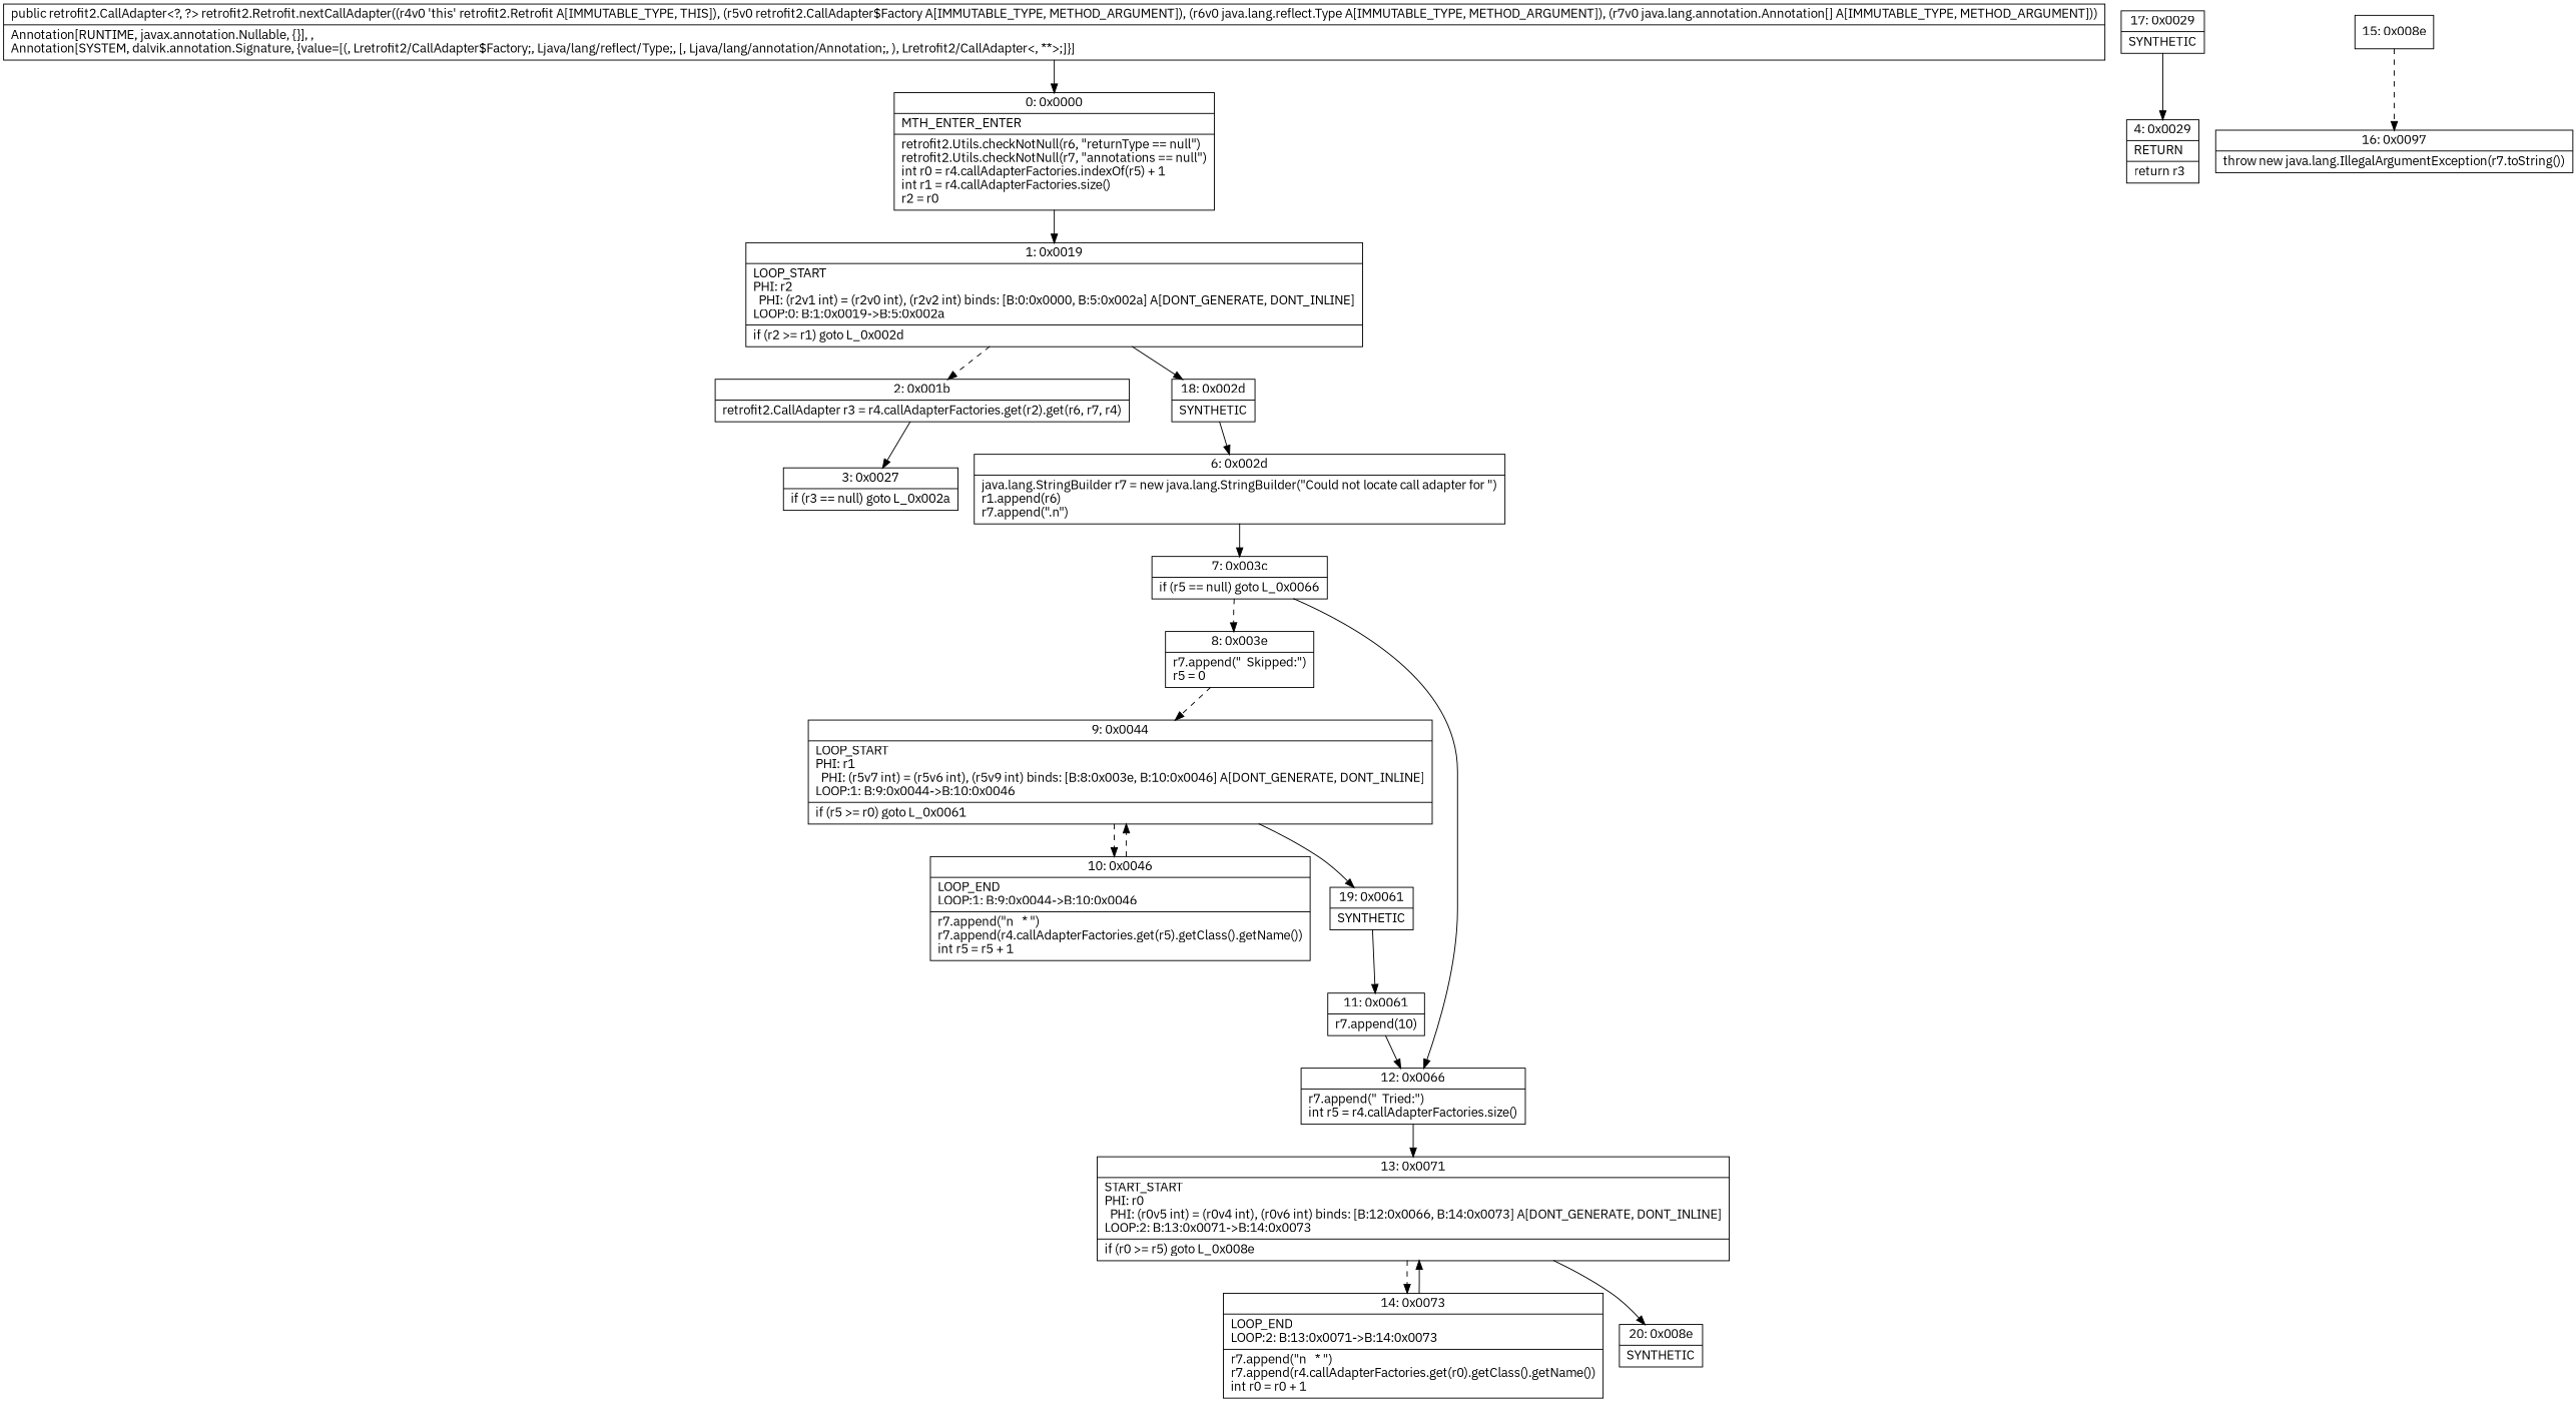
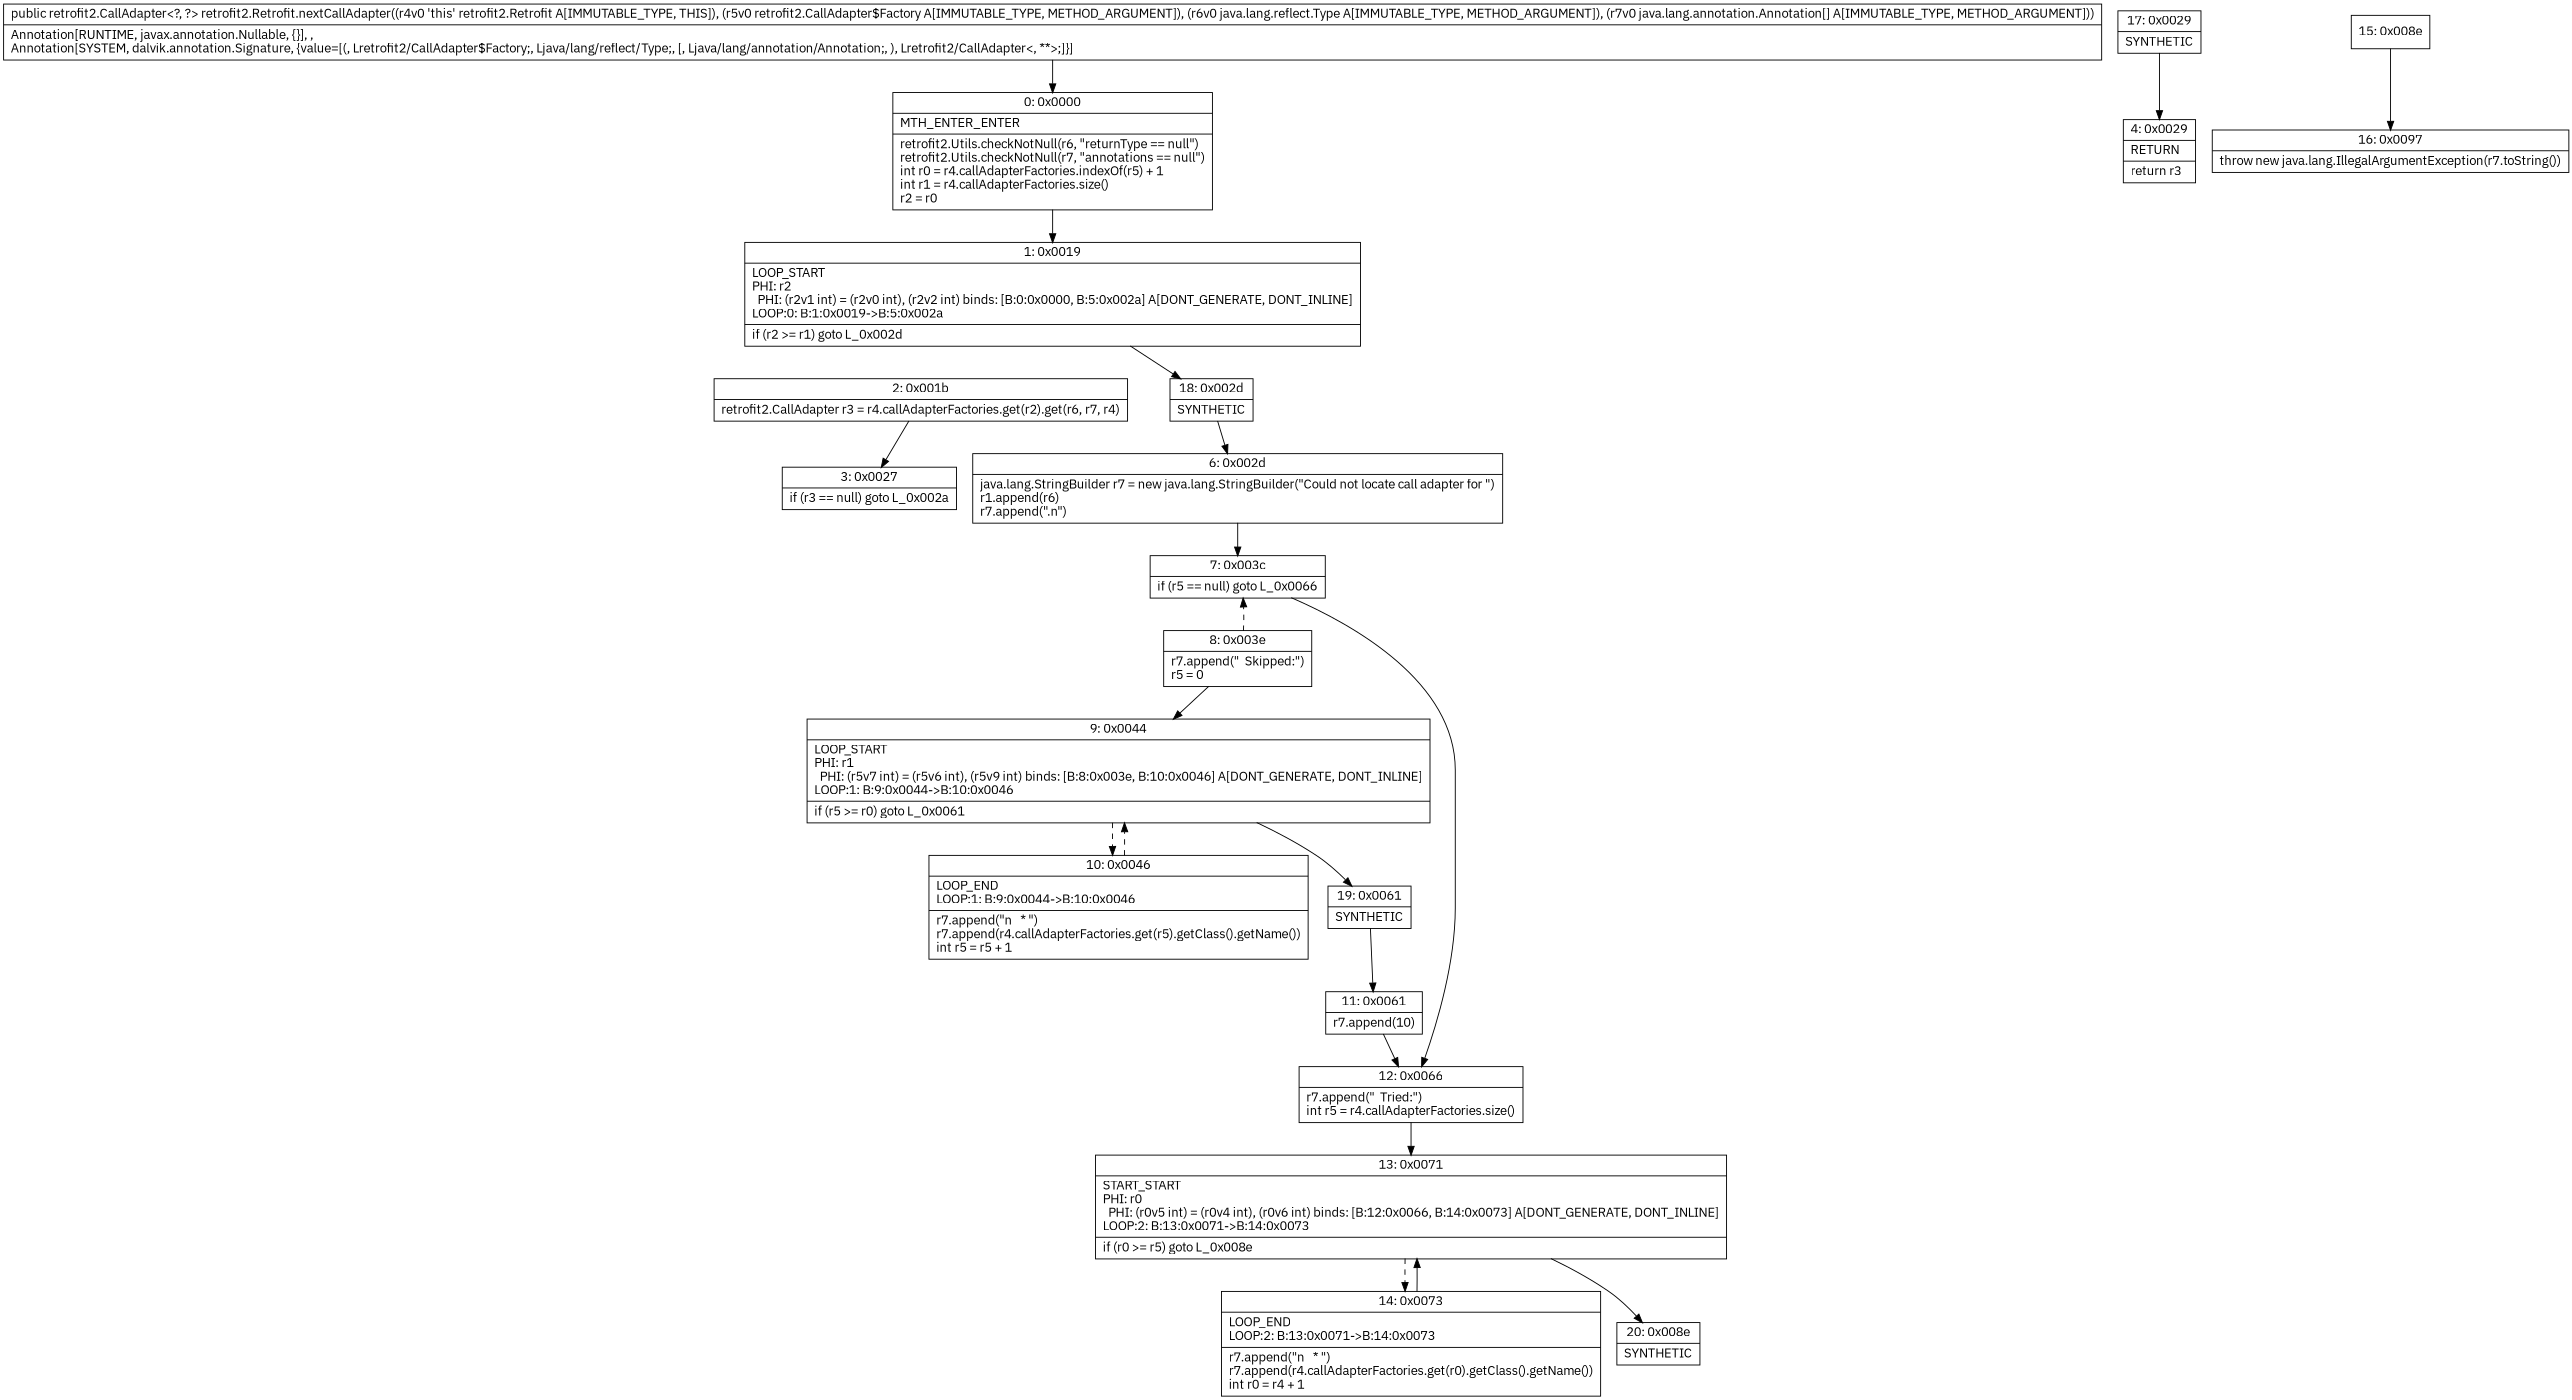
  digraph {
    fontname="IBM Plex Sans"
    node [fontname="IBM Plex Sans" shape=record]
    edge [fontname="IBM Plex Sans"]
    n1 [label="{0\:\ 0x0000|MTH_ENTER_ENTER\l|retrofit2.Utils.checkNotNull(r6, \"returnType == null\")\lretrofit2.Utils.checkNotNull(r7, \"annotations == null\")\lint r0 = r4.callAdapterFactories.indexOf(r5) + 1\lint r1 = r4.callAdapterFactories.size()\lr2 = r0\l}"]
    n2 [label="{1\:\ 0x0019|LOOP_START\lPHI: r2 \l  PHI: (r2v1 int) = (r2v0 int), (r2v2 int) binds: [B:0:0x0000, B:5:0x002a] A[DONT_GENERATE, DONT_INLINE]\lLOOP:0: B:1:0x0019\-\>B:5:0x002a\l|if (r2 \>= r1) goto L_0x002d\l}"]
    n3 [label="{2\:\ 0x001b|retrofit2.CallAdapter r3 = r4.callAdapterFactories.get(r2).get(r6, r7, r4)\l}"]
    n4 [label="{18\:\ 0x002d|SYNTHETIC\l}"]
    n5 [label="{3\:\ 0x0027|if (r3 == null) goto L_0x002a\l}"]
    n6 [label="{6\:\ 0x002d|java.lang.StringBuilder r7 = new java.lang.StringBuilder(\"Could not locate call adapter for \")\lr1.append(r6)\lr7.append(\".n\")\l}"]
    n7 [label="{17\:\ 0x0029|SYNTHETIC\l}"]
    n8 [label="{4\:\ 0x0029|RETURN\l|return r3\l}"]
    n9 [label="{7\:\ 0x003c|if (r5 == null) goto L_0x0066\l}"]
    n10 [label="{8\:\ 0x003e|r7.append(\"  Skipped:\")\lr5 = 0\l}"]
    n11 [label="{12\:\ 0x0066|r7.append(\"  Tried:\")\lint r5 = r4.callAdapterFactories.size()\l}"]
    n12 [label="{9\:\ 0x0044|LOOP_START\lPHI: r1 \l  PHI: (r5v7 int) = (r5v6 int), (r5v9 int) binds: [B:8:0x003e, B:10:0x0046] A[DONT_GENERATE, DONT_INLINE]\lLOOP:1: B:9:0x0044\-\>B:10:0x0046\l|if (r5 \>= r0) goto L_0x0061\l}"]
    n13 [label="{13\:\ 0x0071|START_START\lPHI: r0 \l  PHI: (r0v5 int) = (r0v4 int), (r0v6 int) binds: [B:12:0x0066, B:14:0x0073] A[DONT_GENERATE, DONT_INLINE]\lLOOP:2: B:13:0x0071\-\>B:14:0x0073\l|if (r0 \>= r5) goto L_0x008e\l}"]
    n14 [label="{10\:\ 0x0046|LOOP_END\lLOOP:1: B:9:0x0044\-\>B:10:0x0046\l|r7.append(\"n   * \")\lr7.append(r4.callAdapterFactories.get(r5).getClass().getName())\lint r5 = r5 + 1\l}"]
    n15 [label="{19\:\ 0x0061|SYNTHETIC\l}"]
    n16 [label="{11\:\ 0x0061|r7.append(10)\l}"]
-   n17 [label="{14\:\ 0x0073|LOOP_END\lLOOP:2: B:13:0x0071\-\>B:14:0x0073\l|r7.append(\"n   * \")\lr7.append(r4.callAdapterFactories.get(r0).getClass().getName())\lint r0 = r0 + 1\l}"]
+   n17 [label="{14\:\ 0x0073|LOOP_END\lLOOP:2: B:13:0x0071\-\>B:14:0x0073\l|r7.append(\"n   * \")\lr7.append(r4.callAdapterFactories.get(r0).getClass().getName())\lint r0 = r4 + 1\l}"]
    n18 [label="{20\:\ 0x008e|SYNTHETIC\l}"]
    n19 [label="{15\:\ 0x008e}"]
    n20 [label="{16\:\ 0x0097|throw new java.lang.IllegalArgumentException(r7.toString())\l}"]
    n21 [label="{public retrofit2.CallAdapter\<?, ?\> retrofit2.Retrofit.nextCallAdapter((r4v0 'this' retrofit2.Retrofit A[IMMUTABLE_TYPE, THIS]), (r5v0 retrofit2.CallAdapter$Factory A[IMMUTABLE_TYPE, METHOD_ARGUMENT]), (r6v0 java.lang.reflect.Type A[IMMUTABLE_TYPE, METHOD_ARGUMENT]), (r7v0 java.lang.annotation.Annotation[] A[IMMUTABLE_TYPE, METHOD_ARGUMENT]))  | Annotation[RUNTIME, javax.annotation.Nullable, \{\}], , \lAnnotation[SYSTEM, dalvik.annotation.Signature, \{value=[(, Lretrofit2\/CallAdapter$Factory;, Ljava\/lang\/reflect\/Type;, [, Ljava\/lang\/annotation\/Annotation;, ), Lretrofit2\/CallAdapter\<, **\>;]\}]\l}"]
    n1 -> n2
-   n2 -> n3 [style=dashed]
    n2 -> n4
    n3 -> n5
    n4 -> n6
    n6 -> n9
    n7 -> n8
-   n9 -> n10 [style=dashed]
+   n10 -> n9 [style=dashed]
    n9 -> n11
-   n10 -> n12 [style=dashed]
+   n10 -> n12
    n11 -> n13
    n12 -> n14 [style=dashed]
    n12 -> n15
    n13 -> n17 [style=dashed]
    n13 -> n18
    n14 -> n12 [style=dashed]
    n15 -> n16
    n16 -> n11
    n17 -> n13
-   n19 -> n20 [style=dashed]
+   n19 -> n20
    n21 -> n1
  }
